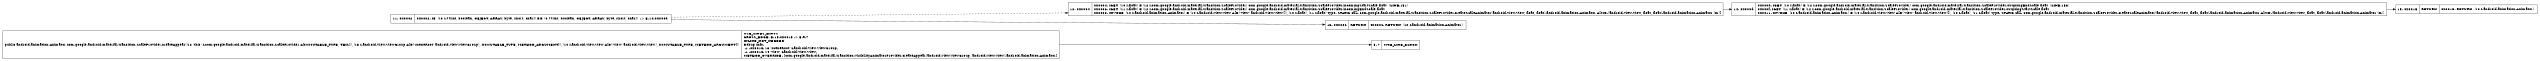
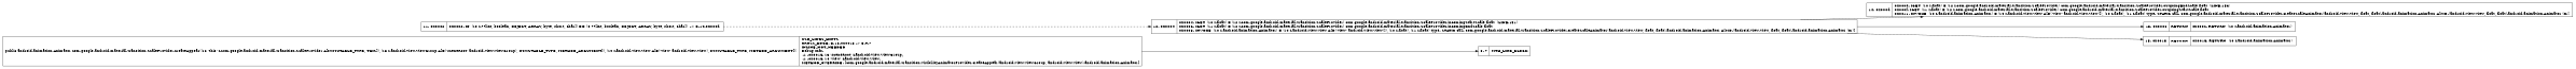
  digraph {
    rankdir=LR
    node [shape=record]
    n1 [label="{8\:\ ?|MTH_LINE_BLOCK\l}"]
    n2 [label="{11\:\ 0x0002|0x0002: IF  (r0 I:??[int, boolean, OBJECT, ARRAY, byte, short, char]) == (0 ??[int, boolean, OBJECT, ARRAY, byte, short, char])  \-\> B:14:0x000d \l}"]
    n3 [label="{12\:\ 0x0004|0x0004: IGET  (r0 I:float) = (r2 I:com.google.android.material.transition.ScaleProvider) com.google.android.material.transition.ScaleProvider.incomingStartScale float  (LINE:151)\l0x0006: IGET  (r1 I:float) = (r2 I:com.google.android.material.transition.ScaleProvider) com.google.android.material.transition.ScaleProvider.incomingEndScale float \l0x0008: INVOKE  (r0 I:android.animation.Animator) = (r4 I:android.view.View A[D('view' android.view.View)]), (r0 I:float), (r1 I:float) type: STATIC call: com.google.android.material.transition.ScaleProvider.createScaleAnimator(android.view.View, float, float):android.animation.Animator A[MD:(android.view.View, float, float):android.animation.Animator (m)]\l}"]
    n4 [label="{14\:\ 0x000d|0x000d: IGET  (r0 I:float) = (r2 I:com.google.android.material.transition.ScaleProvider) com.google.android.material.transition.ScaleProvider.outgoingEndScale float  (LINE:153)\l0x000f: IGET  (r1 I:float) = (r2 I:com.google.android.material.transition.ScaleProvider) com.google.android.material.transition.ScaleProvider.outgoingStartScale float \l0x0011: INVOKE  (r0 I:android.animation.Animator) = (r4 I:android.view.View A[D('view' android.view.View)]), (r0 I:float), (r1 I:float) type: STATIC call: com.google.android.material.transition.ScaleProvider.createScaleAnimator(android.view.View, float, float):android.animation.Animator A[MD:(android.view.View, float, float):android.animation.Animator (m)]\l}"]
    n5 [label="{13\:\ 0x000c|RETURN\l|0x000c: RETURN  (r0 I:android.animation.Animator) \l}"]
    n6 [label="{15\:\ 0x0015|RETURN\l|0x0015: RETURN  (r0 I:android.animation.Animator) \l}"]
    n7 [label="{public android.animation.Animator com.google.android.material.transition.ScaleProvider.createAppear((r2 'this' I:com.google.android.material.transition.ScaleProvider A[IMMUTABLE_TYPE, THIS]), (r3 I:android.view.ViewGroup A[D('sceneRoot' android.view.ViewGroup), IMMUTABLE_TYPE, METHOD_ARGUMENT]), (r4 I:android.view.View A[D('view' android.view.View), IMMUTABLE_TYPE, METHOD_ARGUMENT]))  | USE_LINES_HINTS\lCROSS_EDGE: B:15:0x0015 \-\> B:9:?\lINLINE_NOT_NEEDED\lDebug Info:\l  \-1 \-0x0015: r3 'sceneRoot' Landroid\/view\/ViewGroup;\l  \-1 \-0x0015: r4 'view' Landroid\/view\/View;\lMETHOD_OVERRIDE: [com.google.android.material.transition.VisibilityAnimatorProvider.createAppear(android.view.ViewGroup, android.view.View):android.animation.Animator]\l}"]
    n2 -> n3 [style=dashed]
    n3 -> n4
-   n2 -> n5
-   n4 -> n6
+   n3 -> n5
+   n3 -> n6
    n7 -> n1
  }
